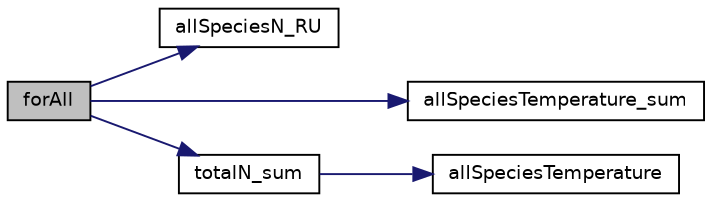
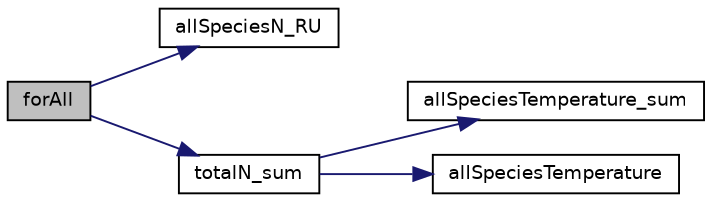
  digraph {
    rankdir=LR
    node [color=black fontname=Helvetica fontsize=10 shape=record]
    edge [color=midnightblue fontname=Helvetica fontsize=10 labelfontname=Helvetica labelfontsize=10 style=solid]
    n1 [fillcolor=grey75 fontcolor=black height=0.2 label=forAll style=filled width=0.4]
    n2 [height=0.2 label=allSpeciesN_RU width=0.4]
    n3 [height=0.2 label=totalN_sum width=0.4]
    n4 [height=0.2 label=allSpeciesTemperature_sum width=0.4]
    n5 [height=0.2 label=allSpeciesTemperature width=0.4]
    n1 -> n2
    n1 -> n3
-   n1 -> n4
+   n3 -> n4
    n3 -> n5
  }
